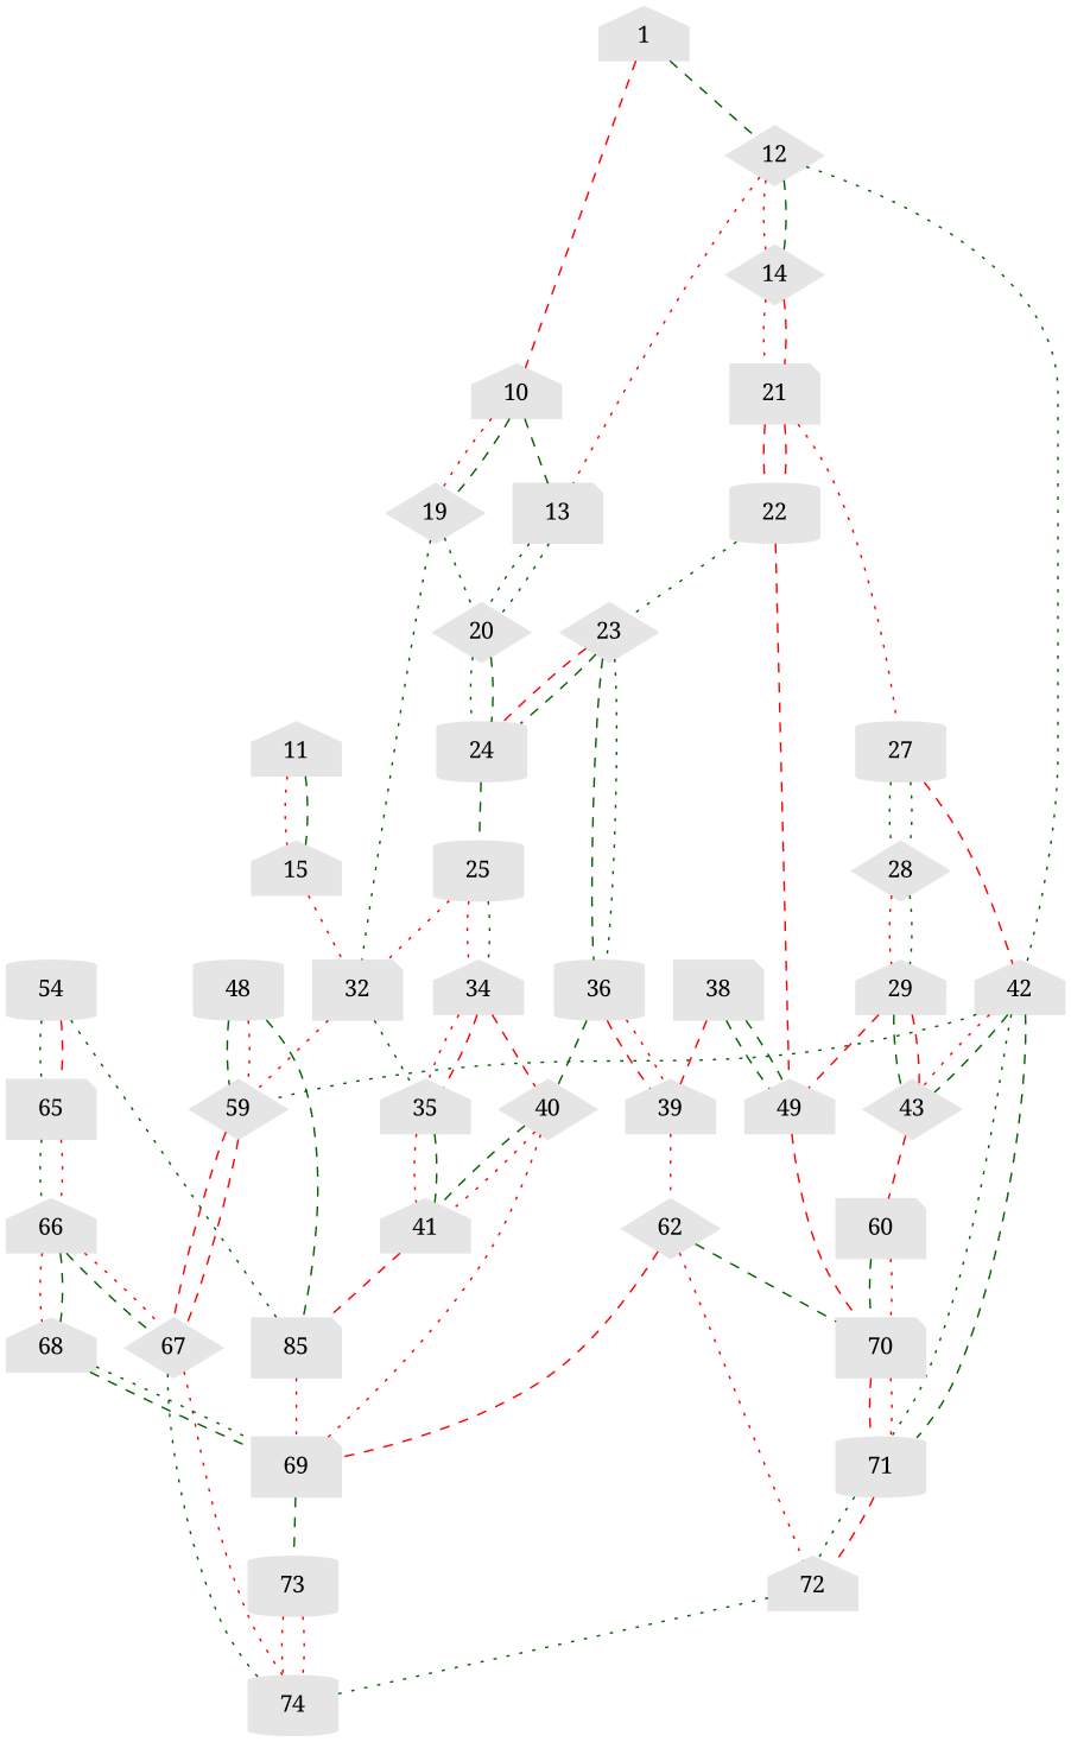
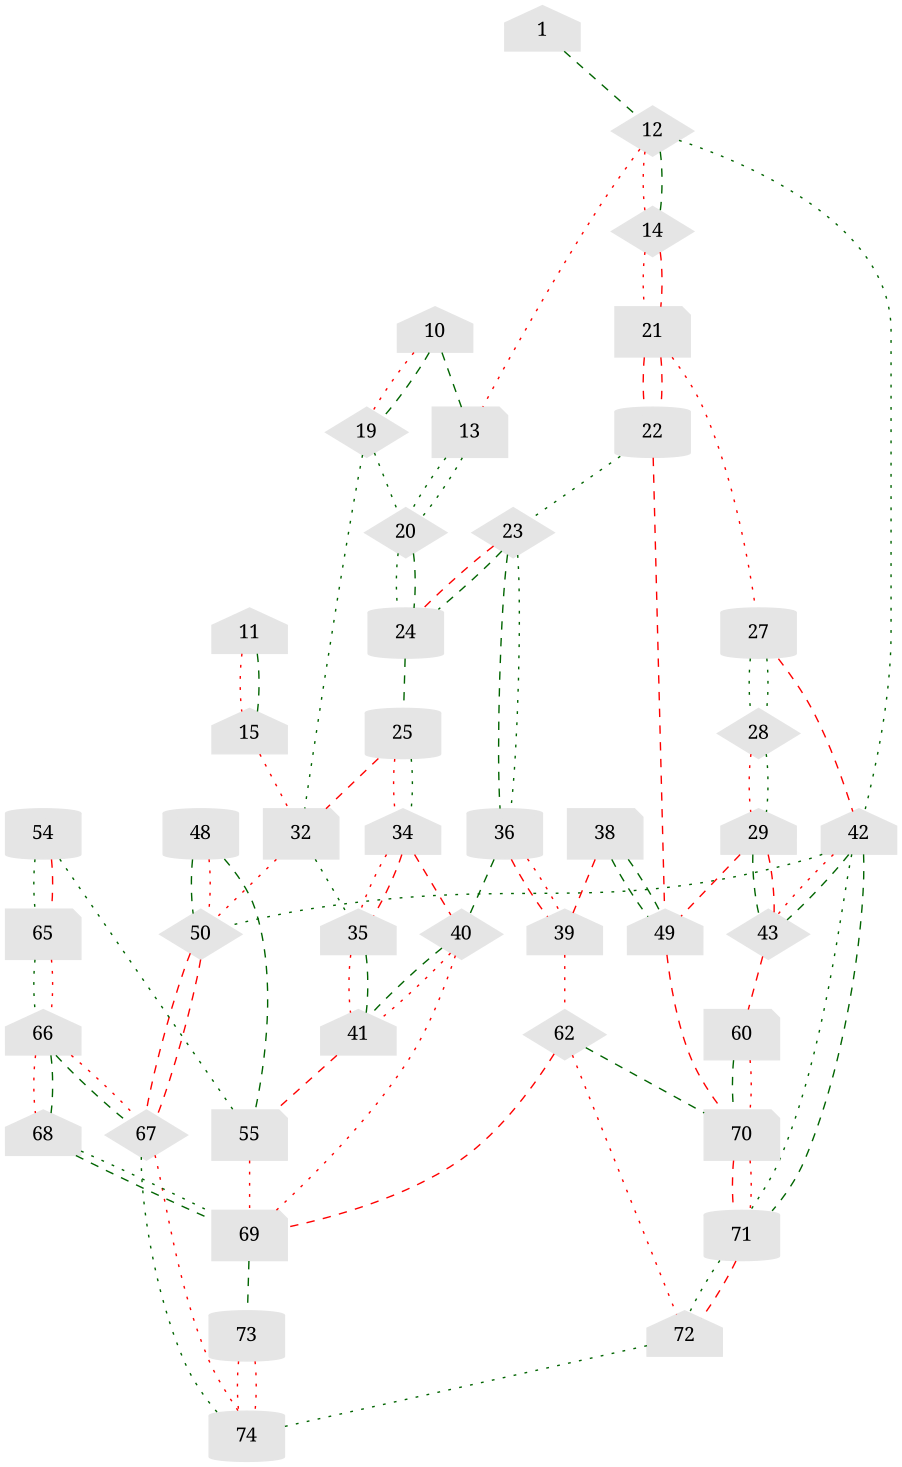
  graph {
    fontname="Noto Serif"
    node [color=gray90 fontname="Noto Serif" shape=house style=filled]
    edge [color=red fontname="Noto Serif" style=dotted]
    10 [super="+9"]
    1
    12 [shape=diamond super="+3"]
    13 [shape=note]
    19 [shape=diamond]
    14 [shape=diamond]
    42 [super="+4"]
    15 [super="+7+8"]
    11
    20 [shape=diamond]
    32 [shape=note super="+18"]
    21 [shape=note]
    43 [shape=diamond]
-   59 [shape=diamond super="+5+33"]
+   59 [shape=diamond super="+5+33" label=50]
    71 [shape=cylinder]
    24 [shape=cylinder]
    22 [shape=cylinder]
    27 [shape=cylinder super="+26"]
    35
    25 [shape=cylinder]
    23 [shape=diamond]
    49 [super="+30+31"]
    28 [shape=diamond]
    36 [shape=cylinder]
    70 [shape=note super="+57+56"]
    40 [shape=diamond super="+37"]
    39
    34
    29
    60 [shape=note]
    41
    67 [shape=diamond]
    69 [shape=note super="+63+64"]
-   55 [shape=note super="+52+47" label=85]
+   55 [shape=note super="+52+47"]
    62 [shape=diamond super="+61+58"]
    38 [shape=note]
    72
    73 [shape=cylinder]
    48 [shape=cylinder]
    54 [shape=cylinder super="+53"]
    65 [shape=note]
    66
    74 [shape=cylinder]
    68
    10 -- 13 [color=darkgreen style=dashed]
    10 -- 19
    10 -- 19 [color=darkgreen style=dashed]
-   1 -- 10 [style=dashed]
    1 -- 12 [color=darkgreen style=dashed]
    12 -- 13
    12 -- 14 [weight=2]
    12 -- 14 [color=darkgreen style=dashed]
    12 -- 42 [color=darkgreen]
    13 -- 20 [color=darkgreen]
    13 -- 20 [color=darkgreen]
    19 -- 20 [color=darkgreen]
    19 -- 32 [color=darkgreen]
    14 -- 21
    14 -- 21 [style=dashed]
    42 -- 43
    42 -- 43 [color=darkgreen style=dashed]
    42 -- 59 [color=darkgreen weight=2]
    42 -- 71 [color=darkgreen]
    42 -- 71 [color=darkgreen style=dashed]
    15 -- 32 [weight=2]
    11 -- 15 [weight=2]
    11 -- 15 [color=darkgreen style=dashed]
    20 -- 24 [color=darkgreen]
    20 -- 24 [color=darkgreen style=dashed]
    32 -- 59 [weight=2]
    32 -- 35 [color=darkgreen]
    21 -- 22 [style=dashed]
    21 -- 22 [style=dashed]
    21 -- 27
    43 -- 60 [style=dashed]
    59 -- 67 [style=dashed]
    59 -- 67 [style=dashed]
    71 -- 72 [color=darkgreen]
    71 -- 72 [style=dashed]
    24 -- 25 [color=darkgreen style=dashed]
    22 -- 23 [color=darkgreen]
    22 -- 49 [style=dashed]
    27 -- 42 [style=dashed]
    27 -- 28 [color=darkgreen weight=2]
    27 -- 28 [color=darkgreen]
    35 -- 41
    35 -- 41 [color=darkgreen style=dashed]
-   25 -- 32
+   25 -- 32 [style=dashed]
    25 -- 34
    25 -- 34 [color=darkgreen]
    23 -- 24 [style=dashed]
    23 -- 24 [color=darkgreen style=dashed]
    23 -- 36 [color=darkgreen style=dashed]
    23 -- 36 [color=darkgreen]
    49 -- 70 [style=dashed]
    28 -- 29
    28 -- 29 [color=darkgreen]
    36 -- 40 [color=darkgreen style=dashed]
    36 -- 39 [style=dashed]
    36 -- 39
    70 -- 71 [style=dashed]
    70 -- 71
    40 -- 41 [color=darkgreen style=dashed]
    40 -- 41
    40 -- 69
    39 -- 62
    34 -- 35
    34 -- 35 [style=dashed]
    34 -- 40 [style=dashed]
    29 -- 43 [color=darkgreen style=dashed]
    29 -- 43 [style=dashed]
    29 -- 49 [style=dashed]
    60 -- 70 [color=darkgreen style=dashed weight=2]
    60 -- 70
    41 -- 55 [style=dashed]
    67 -- 74 [color=darkgreen]
    67 -- 74
    69 -- 73 [color=darkgreen style=dashed]
    55 -- 69 [weight=2]
    62 -- 70 [color=darkgreen style=dashed]
    62 -- 69 [style=dashed weight=2]
    62 -- 72
    38 -- 49 [color=darkgreen style=dashed weight=2]
    38 -- 49 [color=darkgreen style=dashed]
    38 -- 39 [style=dashed]
    72 -- 74 [color=darkgreen]
    73 -- 74
    73 -- 74
    48 -- 59 [color=darkgreen style=dashed weight=2]
    48 -- 59
    48 -- 55 [color=darkgreen style=dashed]
    54 -- 55 [color=darkgreen weight=2]
    54 -- 65 [color=darkgreen weight=2]
    54 -- 65 [style=dashed]
    65 -- 66 [color=darkgreen]
    65 -- 66
    66 -- 67 [color=darkgreen style=dashed]
    66 -- 67
    66 -- 68
    66 -- 68 [color=darkgreen style=dashed]
    68 -- 69 [color=darkgreen style=dashed weight=2]
    68 -- 69 [color=darkgreen]
  }
